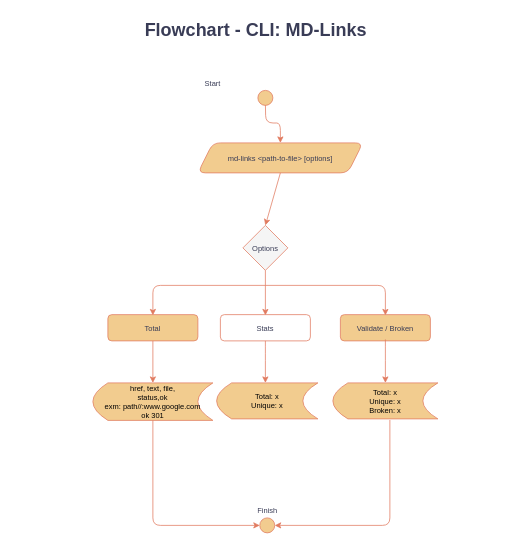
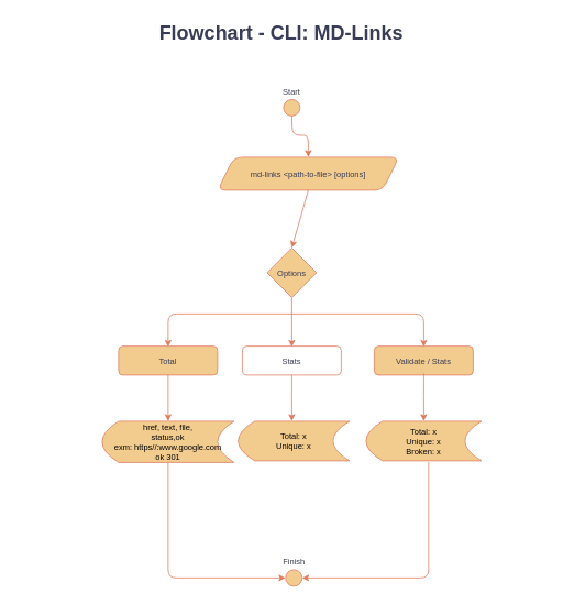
  <mxCell id="0" />
  <mxCell id="1" parent="0" />
  <mxCell id="2" value="Flowchart - CLI: MD-Links" style="text;strokeColor=none;fillColor=none;html=1;fontSize=24;fontStyle=1;verticalAlign=middle;align=center;rounded=1;fontColor=#393C56;" vertex="1" parent="1"><mxGeometry x="20" y="20" width="640" height="40" as="geometry" /></mxCell>
  <mxCell id="3" style="edgeStyle=orthogonalEdgeStyle;rounded=1;orthogonalLoop=1;jettySize=auto;html=1;exitX=0.5;exitY=1;exitDx=0;exitDy=0;fillColor=#F2CC8F;strokeColor=#E07A5F;entryX=0.5;entryY=0;entryDx=0;entryDy=0;labelBackgroundColor=#F4F1DE;fontColor=#393C56;" edge="1" parent="1" target="5"><mxGeometry relative="1" as="geometry"><mxPoint x="353" y="186" as="targetPoint" /><mxPoint x="353" y="136" as="sourcePoint" /></mxGeometry></mxCell>
- <mxCell id="4" value="&lt;font style=&quot;font-size: 10px;&quot;&gt;Start&lt;/font&gt;" style="text;html=1;strokeColor=none;fillColor=none;align=center;verticalAlign=middle;whiteSpace=wrap;overflow=hidden;rounded=1;fontColor=#393C56;" vertex="1" parent="1"><mxGeometry x="243" y="100" width="80" height="20" as="geometry" /></mxCell>
+ <mxCell id="4" value="&lt;font style=&quot;font-size: 10px;&quot;&gt;Start&lt;/font&gt;" style="text;html=1;strokeColor=none;fillColor=none;align=center;verticalAlign=middle;whiteSpace=wrap;overflow=hidden;rounded=1;fontColor=#393C56;" vertex="1" parent="1"><mxGeometry x="313" y="100" width="80" height="20" as="geometry" /></mxCell>
  <mxCell id="5" value="&lt;span style=&quot;&quot;&gt;&lt;font style=&quot;font-size: 10px;&quot;&gt;md-links&amp;nbsp;&lt;/font&gt;&lt;/span&gt;&lt;span style=&quot;font-size: 10px;&quot;&gt;&amp;lt;path-to-file&amp;gt; [options]&lt;/span&gt;" style="shape=parallelogram;perimeter=parallelogramPerimeter;whiteSpace=wrap;html=1;fixedSize=1;fillColor=#F2CC8F;strokeColor=#E07A5F;rounded=1;fontColor=#393C56;" vertex="1" parent="1"><mxGeometry x="263" y="190" width="220" height="40" as="geometry" /></mxCell>
  <mxCell id="6" value="" style="ellipse;whiteSpace=wrap;html=1;aspect=fixed;fillColor=#F2CC8F;strokeColor=#E07A5F;rounded=1;fontColor=#393C56;" vertex="1" parent="1"><mxGeometry x="343" y="120" width="20" height="20" as="geometry" /></mxCell>
  <mxCell id="7" value="" style="endArrow=classic;html=1;rounded=0;exitX=0.5;exitY=1;exitDx=0;exitDy=0;fillColor=#F2CC8F;strokeColor=#E07A5F;labelBackgroundColor=#F4F1DE;fontColor=#393C56;" edge="1" parent="1" source="5"><mxGeometry width="50" height="50" relative="1" as="geometry"><mxPoint x="503" y="310" as="sourcePoint" /><mxPoint x="353" y="300" as="targetPoint" /></mxGeometry></mxCell>
- <mxCell id="8" value="&lt;font style=&quot;font-size: 10px;&quot;&gt;Options&lt;/font&gt;" style="rhombus;whiteSpace=wrap;html=1;fillColor=#f5f5f5;strokeColor=#E07A5F;fontColor=#393C56;" vertex="1" parent="1"><mxGeometry x="323" y="300" width="60" height="60" as="geometry" /></mxCell>
+ <mxCell id="8" value="&lt;font style=&quot;font-size: 10px;&quot;&gt;Options&lt;/font&gt;" style="rhombus;whiteSpace=wrap;html=1;fillColor=#F2CC8F;strokeColor=#E07A5F;fontColor=#393C56;" vertex="1" parent="1"><mxGeometry x="323" y="300" width="60" height="60" as="geometry" /></mxCell>
  <mxCell id="9" value="" style="endArrow=classic;html=1;rounded=1;fontSize=10;fillColor=#F2CC8F;strokeColor=#E07A5F;labelBackgroundColor=#F4F1DE;fontColor=#393C56;" edge="1" parent="1"><mxGeometry width="50" height="50" relative="1" as="geometry"><mxPoint x="353" y="380" as="sourcePoint" /><mxPoint x="203" y="420" as="targetPoint" /><Array as="points"><mxPoint x="203" y="380" /></Array></mxGeometry></mxCell>
  <mxCell id="10" value="" style="endArrow=classic;html=1;rounded=1;fontSize=10;exitX=0.5;exitY=1;exitDx=0;exitDy=0;fillColor=#F2CC8F;strokeColor=#E07A5F;labelBackgroundColor=#F4F1DE;fontColor=#393C56;" edge="1" parent="1" source="8"><mxGeometry width="50" height="50" relative="1" as="geometry"><mxPoint x="413" y="370" as="sourcePoint" /><mxPoint x="353" y="420" as="targetPoint" /></mxGeometry></mxCell>
  <mxCell id="11" value="" style="endArrow=classic;html=1;rounded=1;fontSize=10;fillColor=#F2CC8F;strokeColor=#E07A5F;labelBackgroundColor=#F4F1DE;fontColor=#393C56;" edge="1" parent="1"><mxGeometry width="50" height="50" relative="1" as="geometry"><mxPoint x="353" y="380" as="sourcePoint" /><mxPoint x="513" y="420" as="targetPoint" /><Array as="points"><mxPoint x="513" y="380" /></Array></mxGeometry></mxCell>
- <mxCell id="12" value="&lt;span style=&quot;color: rgb(2, 2, 3); text-align: left;&quot;&gt;href, text, file,&lt;br&gt;&lt;/span&gt;&lt;span style=&quot;color: rgb(2, 2, 3); text-align: left;&quot;&gt;status,ok&lt;br&gt;exm: path//:www.google.com&lt;br&gt;ok 301&lt;br&gt;&lt;/span&gt;" style="shape=dataStorage;whiteSpace=wrap;html=1;fixedSize=1;fontSize=10;fillColor=#F2CC8F;strokeColor=#E07A5F;fontColor=#393C56;" vertex="1" parent="1"><mxGeometry x="123" y="510" width="160" height="50" as="geometry" /></mxCell>
+ <mxCell id="12" value="&lt;span style=&quot;color: rgb(2, 2, 3); text-align: left;&quot;&gt;href, text, file,&lt;br&gt;&lt;/span&gt;&lt;span style=&quot;color: rgb(2, 2, 3); text-align: left;&quot;&gt;status,ok&lt;br&gt;exm: https//:www.google.com&lt;br&gt;ok 301&lt;br&gt;&lt;/span&gt;" style="shape=dataStorage;whiteSpace=wrap;html=1;fixedSize=1;fontSize=10;fillColor=#F2CC8F;strokeColor=#E07A5F;fontColor=#393C56;" vertex="1" parent="1"><mxGeometry x="123" y="510" width="160" height="50" as="geometry" /></mxCell>
  <mxCell id="13" value="Total" style="rounded=1;whiteSpace=wrap;html=1;fontSize=10;fillColor=#F2CC8F;strokeColor=#E07A5F;fontColor=#393C56;" vertex="1" parent="1"><mxGeometry x="143" y="419" width="120" height="35" as="geometry" /></mxCell>
  <mxCell id="14" value="Stats" style="rounded=1;whiteSpace=wrap;html=1;fontSize=10;fillColor=#ffffff;strokeColor=#E07A5F;fontColor=#393C56;" vertex="1" parent="1"><mxGeometry x="293" y="419" width="120" height="35" as="geometry" /></mxCell>
  <mxCell id="15" value="" style="endArrow=classic;html=1;rounded=1;fontSize=10;exitX=0.5;exitY=1;exitDx=0;exitDy=0;labelBackgroundColor=#F4F1DE;strokeColor=#E07A5F;fontColor=#393C56;" edge="1" parent="1" source="14"><mxGeometry width="50" height="50" relative="1" as="geometry"><mxPoint x="153" y="470" as="sourcePoint" /><mxPoint x="353" y="510" as="targetPoint" /><Array as="points"><mxPoint x="353" y="470" /></Array></mxGeometry></mxCell>
  <mxCell id="16" value="&lt;span style=&quot;color: rgb(2, 2, 3); text-align: left;&quot;&gt;Total: x&lt;br&gt;Unique: x&lt;br&gt;&lt;/span&gt;" style="shape=dataStorage;whiteSpace=wrap;html=1;fixedSize=1;fontSize=10;fillColor=#F2CC8F;strokeColor=#E07A5F;fontColor=#393C56;" vertex="1" parent="1"><mxGeometry x="288" y="510" width="135" height="48" as="geometry" /></mxCell>
- <mxCell id="17" value="Validate / Broken" style="rounded=1;whiteSpace=wrap;html=1;fontSize=10;fillColor=#F2CC8F;strokeColor=#E07A5F;fontColor=#393C56;" vertex="1" parent="1"><mxGeometry x="453" y="419" width="120" height="35" as="geometry" /></mxCell>
+ <mxCell id="17" value="Validate / Stats" style="rounded=1;whiteSpace=wrap;html=1;fontSize=10;fillColor=#F2CC8F;strokeColor=#E07A5F;fontColor=#393C56;" vertex="1" parent="1"><mxGeometry x="453" y="419" width="120" height="35" as="geometry" /></mxCell>
  <mxCell id="18" value="" style="endArrow=classic;html=1;rounded=1;fontSize=10;exitX=0.5;exitY=1;exitDx=0;exitDy=0;labelBackgroundColor=#F4F1DE;strokeColor=#E07A5F;fontColor=#393C56;" edge="1" parent="1"><mxGeometry width="50" height="50" relative="1" as="geometry"><mxPoint x="513" y="452" as="sourcePoint" /><mxPoint x="513" y="510" as="targetPoint" /><Array as="points"><mxPoint x="513" y="470" /></Array></mxGeometry></mxCell>
  <mxCell id="19" value="&lt;span style=&quot;color: rgb(2, 2, 3); text-align: left;&quot;&gt;Total: x&lt;br&gt;Unique: x&lt;br&gt;Broken: x&lt;br&gt;&lt;/span&gt;" style="shape=dataStorage;whiteSpace=wrap;html=1;fixedSize=1;fontSize=10;fillColor=#F2CC8F;strokeColor=#E07A5F;fontColor=#393C56;" vertex="1" parent="1"><mxGeometry x="443" y="510" width="140" height="48" as="geometry" /></mxCell>
  <mxCell id="20" value="" style="endArrow=classic;html=1;rounded=1;fontSize=10;exitX=0.5;exitY=1;exitDx=0;exitDy=0;labelBackgroundColor=#F4F1DE;strokeColor=#E07A5F;fontColor=#393C56;" edge="1" parent="1" source="13"><mxGeometry width="50" height="50" relative="1" as="geometry"><mxPoint x="403" y="490" as="sourcePoint" /><mxPoint x="203" y="510" as="targetPoint" /></mxGeometry></mxCell>
  <mxCell id="21" value="&lt;font style=&quot;font-size: 10px;&quot;&gt;Finish&lt;/font&gt;" style="text;html=1;strokeColor=none;fillColor=none;align=center;verticalAlign=middle;whiteSpace=wrap;overflow=hidden;rounded=1;fontColor=#393C56;" vertex="1" parent="1"><mxGeometry x="315.5" y="670" width="80" height="20" as="geometry" /></mxCell>
  <mxCell id="22" value="" style="ellipse;whiteSpace=wrap;html=1;aspect=fixed;fillColor=#F2CC8F;strokeColor=#E07A5F;rounded=1;fontColor=#393C56;" vertex="1" parent="1"><mxGeometry x="345.5" y="690" width="20" height="20" as="geometry" /></mxCell>
  <mxCell id="23" value="" style="endArrow=classic;html=1;rounded=1;fontSize=10;exitX=0.5;exitY=1;exitDx=0;exitDy=0;entryX=0;entryY=0.5;entryDx=0;entryDy=0;labelBackgroundColor=#F4F1DE;strokeColor=#E07A5F;fontColor=#393C56;" edge="1" parent="1" source="12" target="22"><mxGeometry width="50" height="50" relative="1" as="geometry"><mxPoint x="343" y="670" as="sourcePoint" /><mxPoint x="393" y="620" as="targetPoint" /><Array as="points"><mxPoint x="203" y="700" /></Array></mxGeometry></mxCell>
  <mxCell id="24" value="" style="endArrow=classic;html=1;rounded=1;fontSize=10;exitX=0.543;exitY=1.031;exitDx=0;exitDy=0;exitPerimeter=0;entryX=1;entryY=0.5;entryDx=0;entryDy=0;labelBackgroundColor=#F4F1DE;strokeColor=#E07A5F;fontColor=#393C56;" edge="1" parent="1" source="19" target="22"><mxGeometry width="50" height="50" relative="1" as="geometry"><mxPoint x="343" y="670" as="sourcePoint" /><mxPoint x="393" y="620" as="targetPoint" /><Array as="points"><mxPoint x="519" y="700" /></Array></mxGeometry></mxCell>
